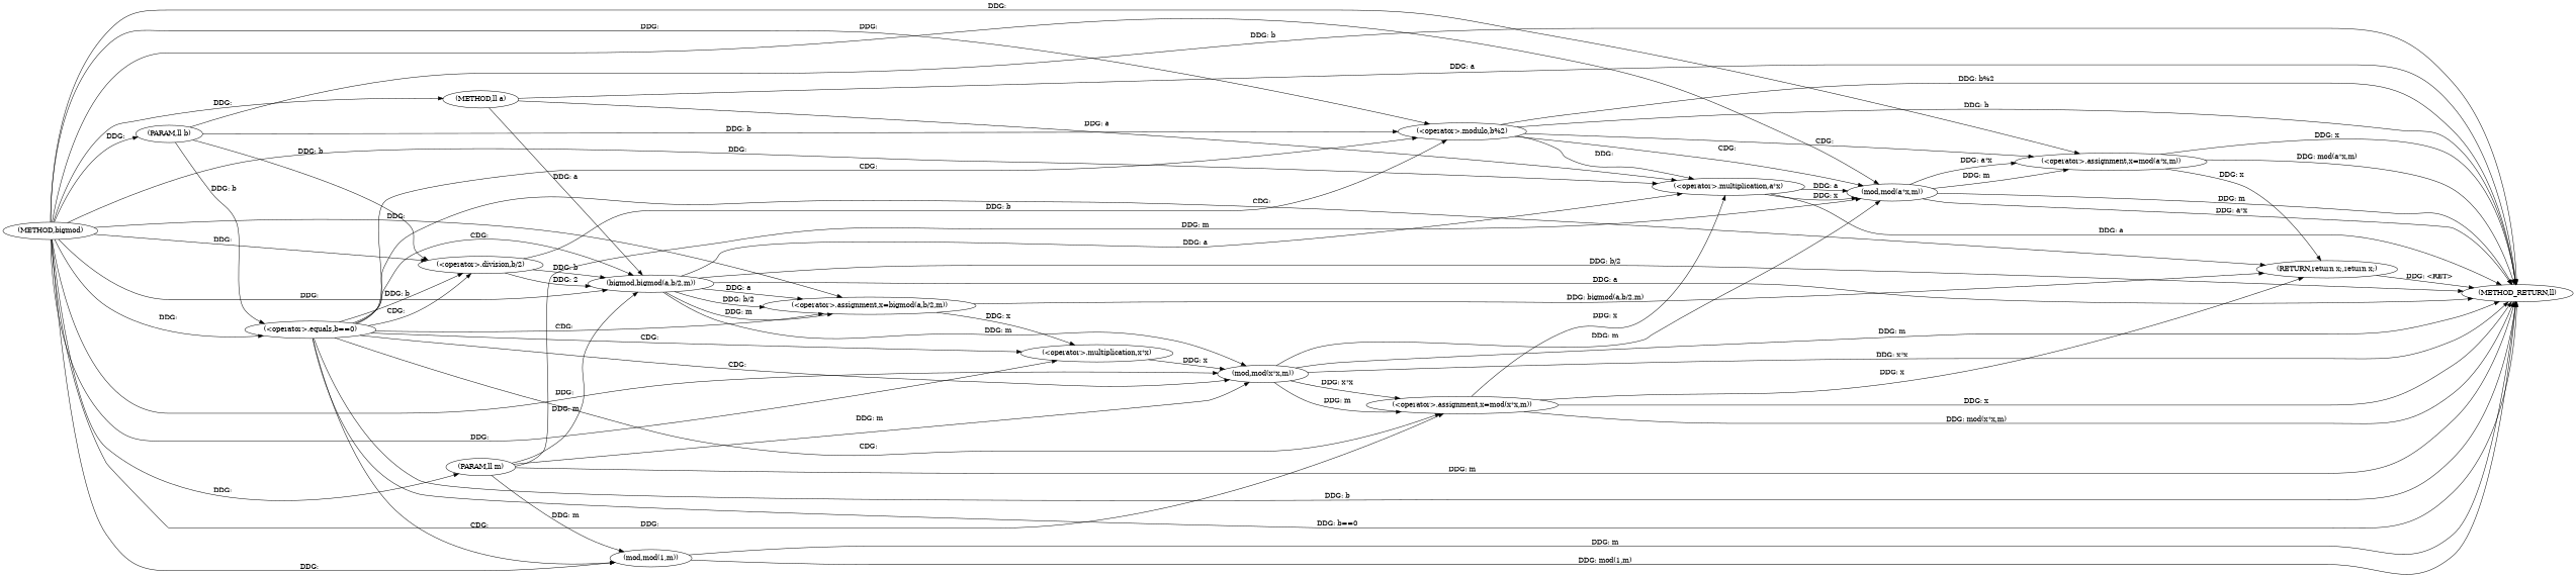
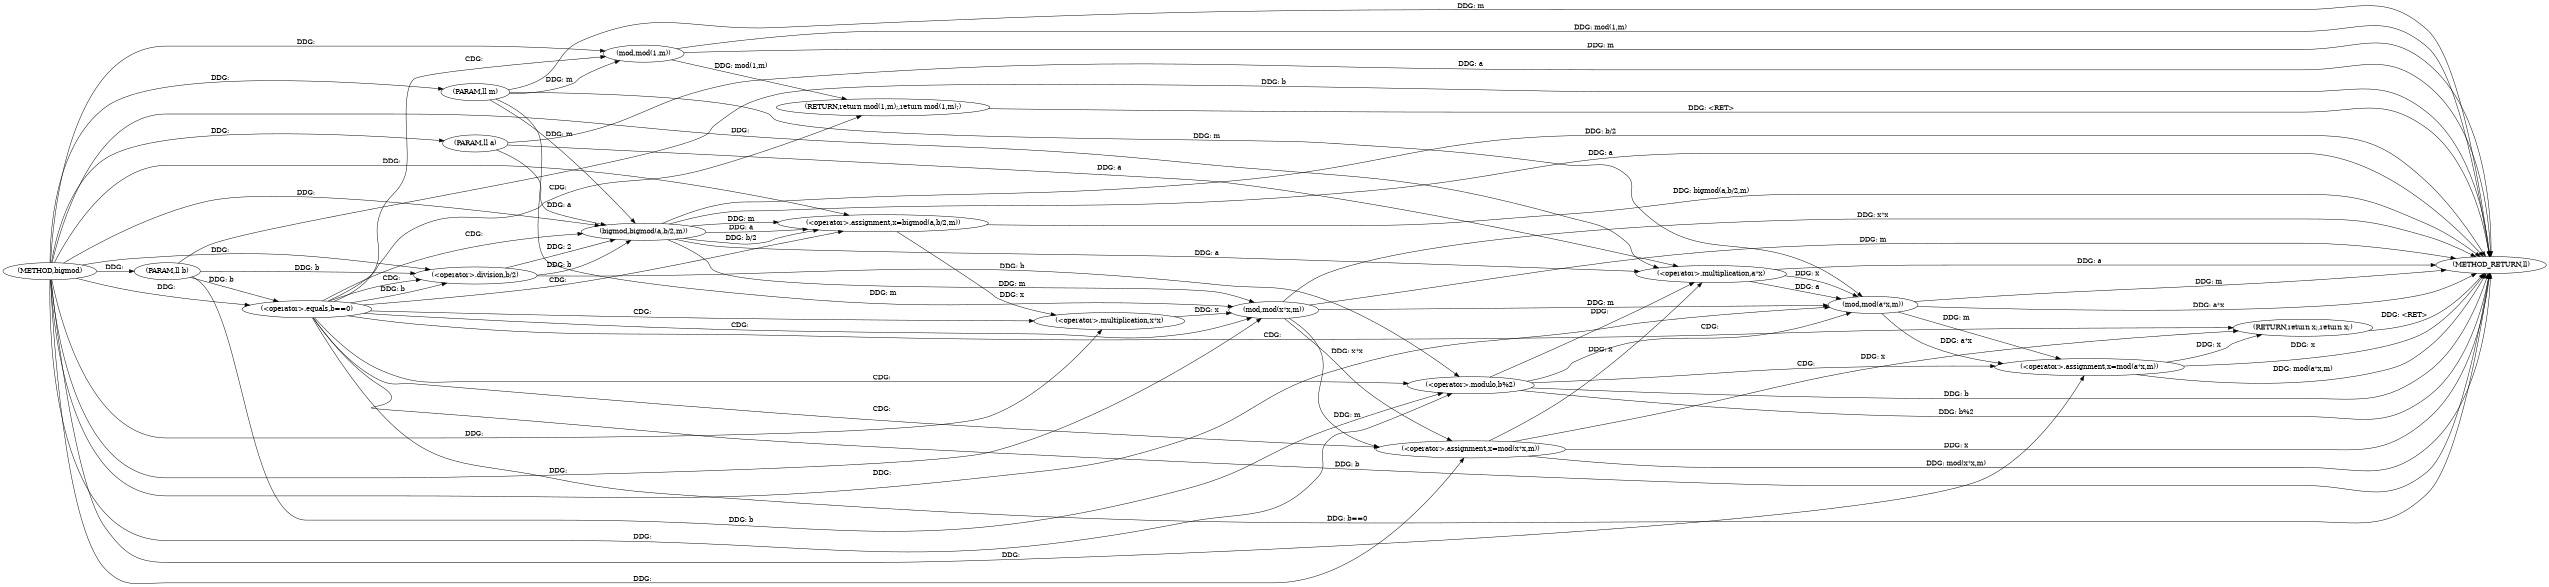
  digraph {
    rankdir=LR
    n1 [label="(METHOD,bigmod)"]
-   n2 [label="(METHOD,ll a)"]
+   n2 [label="(PARAM,ll a)"]
    n3 [label="(PARAM,ll b)"]
    n4 [label="(PARAM,ll m)"]
    n5 [label="(<operator>.assignment,x=bigmod(a,b/2,m))"]
    n6 [label="(<operator>.assignment,x=mod(x*x,m))"]
    n7 [label="(<operator>.equals,b==0)"]
    n8 [label="(<operator>.modulo,b%2)"]
    n9 [label="(<operator>.assignment,x=mod(a*x,m))"]
    n10 [label="(mod,mod(1,m))"]
    n11 [label="(bigmod,bigmod(a,b/2,m))"]
    n12 [label="(mod,mod(x*x,m))"]
    n13 [label="(<operator>.division,b/2)"]
    n14 [label="(<operator>.multiplication,x*x)"]
    n15 [label="(mod,mod(a*x,m))"]
    n16 [label="(<operator>.multiplication,a*x)"]
    n17 [label="(METHOD_RETURN,ll)"]
    n18 [label="(RETURN,return x;,return x;)"]
+   n19 [label="(RETURN,return mod(1,m);,return mod(1,m);)"]
    n1 -> n2 [label="DDG: "]
    n1 -> n3 [label="DDG: "]
    n1 -> n4 [label="DDG: "]
    n1 -> n5 [label="DDG: "]
    n1 -> n6 [label="DDG: "]
    n1 -> n7 [label="DDG: "]
    n1 -> n8 [label="DDG: "]
    n1 -> n9 [label="DDG: "]
    n1 -> n10 [label="DDG: "]
    n1 -> n11 [label="DDG: "]
    n1 -> n12 [label="DDG: "]
    n1 -> n13 [label="DDG: "]
    n1 -> n14 [label="DDG: "]
    n1 -> n15 [label="DDG: "]
    n1 -> n16 [label="DDG: "]
    n2 -> n11 [label="DDG: a"]
    n2 -> n16 [label="DDG: a"]
    n2 -> n17 [label="DDG: a"]
    n3 -> n7 [label="DDG: b"]
    n3 -> n8 [label="DDG: b"]
    n3 -> n13 [label="DDG: b"]
    n3 -> n17 [label="DDG: b"]
    n4 -> n10 [label="DDG: m"]
    n4 -> n11 [label="DDG: m"]
    n4 -> n12 [label="DDG: m"]
    n4 -> n15 [label="DDG: m"]
    n4 -> n17 [label="DDG: m"]
    n5 -> n14 [label="DDG: x"]
-   n5 -> n18 [label="DDG: bigmod(a,b/2,m)"]
+   n5 -> n17 [label="DDG: bigmod(a,b/2,m)"]
    n6 -> n16 [label="DDG: x"]
    n6 -> n17 [label="DDG: x"]
    n6 -> n17 [label="DDG: mod(x*x,m)"]
    n6 -> n18 [label="DDG: x"]
    n7 -> n5 [label="CDG: "]
    n7 -> n6 [label="CDG: "]
    n7 -> n8 [label="CDG: "]
    n7 -> n10 [label="CDG: "]
    n7 -> n11 [label="CDG: "]
    n7 -> n12 [label="CDG: "]
    n7 -> n13 [label="DDG: b"]
    n7 -> n13 [label="CDG: "]
    n7 -> n14 [label="CDG: "]
    n7 -> n17 [label="DDG: b"]
    n7 -> n17 [label="DDG: b==0"]
    n7 -> n18 [label="CDG: "]
+   n7 -> n19 [label="CDG: "]
    n8 -> n9 [label="CDG: "]
    n8 -> n15 [label="CDG: "]
    n8 -> n16 [label="DDG: "]
    n8 -> n17 [label="DDG: b"]
    n8 -> n17 [label="DDG: b%2"]
    n9 -> n17 [label="DDG: x"]
    n9 -> n17 [label="DDG: mod(a*x,m)"]
    n9 -> n18 [label="DDG: x"]
    n10 -> n17 [label="DDG: m"]
    n10 -> n17 [label="DDG: mod(1,m)"]
+   n10 -> n19 [label="DDG: mod(1,m)"]
    n11 -> n5 [label="DDG: a"]
    n11 -> n5 [label="DDG: b/2"]
    n11 -> n5 [label="DDG: m"]
    n11 -> n12 [label="DDG: m"]
    n11 -> n16 [label="DDG: a"]
    n11 -> n17 [label="DDG: a"]
    n11 -> n17 [label="DDG: b/2"]
    n12 -> n6 [label="DDG: m"]
    n12 -> n6 [label="DDG: x*x"]
    n12 -> n15 [label="DDG: m"]
    n12 -> n17 [label="DDG: x*x"]
    n12 -> n17 [label="DDG: m"]
    n13 -> n8 [label="DDG: b"]
    n13 -> n11 [label="DDG: b"]
    n13 -> n11 [label="DDG: 2"]
    n14 -> n12 [label="DDG: x"]
    n15 -> n9 [label="DDG: m"]
    n15 -> n9 [label="DDG: a*x"]
    n15 -> n17 [label="DDG: a*x"]
    n15 -> n17 [label="DDG: m"]
    n16 -> n15 [label="DDG: a"]
    n16 -> n15 [label="DDG: x"]
    n16 -> n17 [label="DDG: a"]
    n18 -> n17 [label="DDG: <RET>"]
+   n19 -> n17 [label="DDG: <RET>"]
  }
